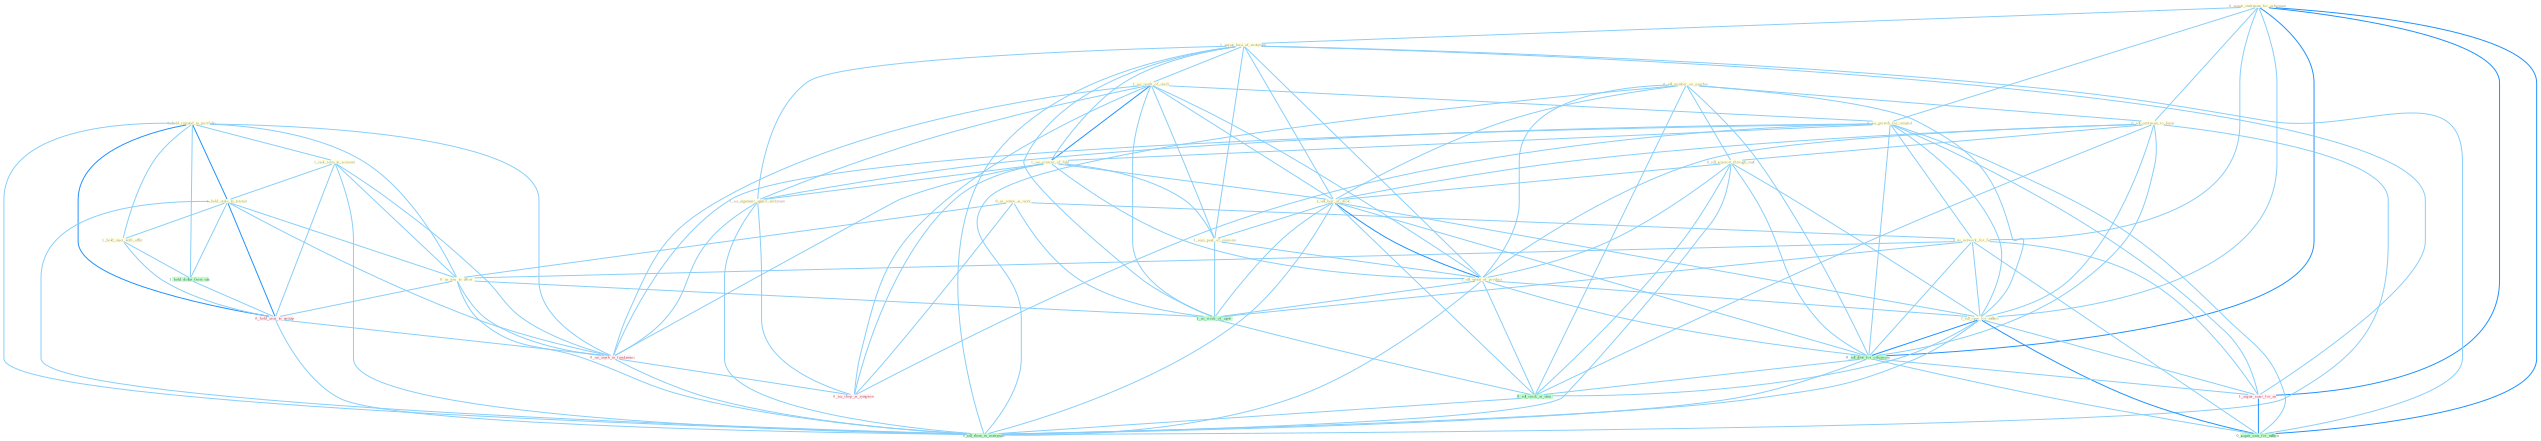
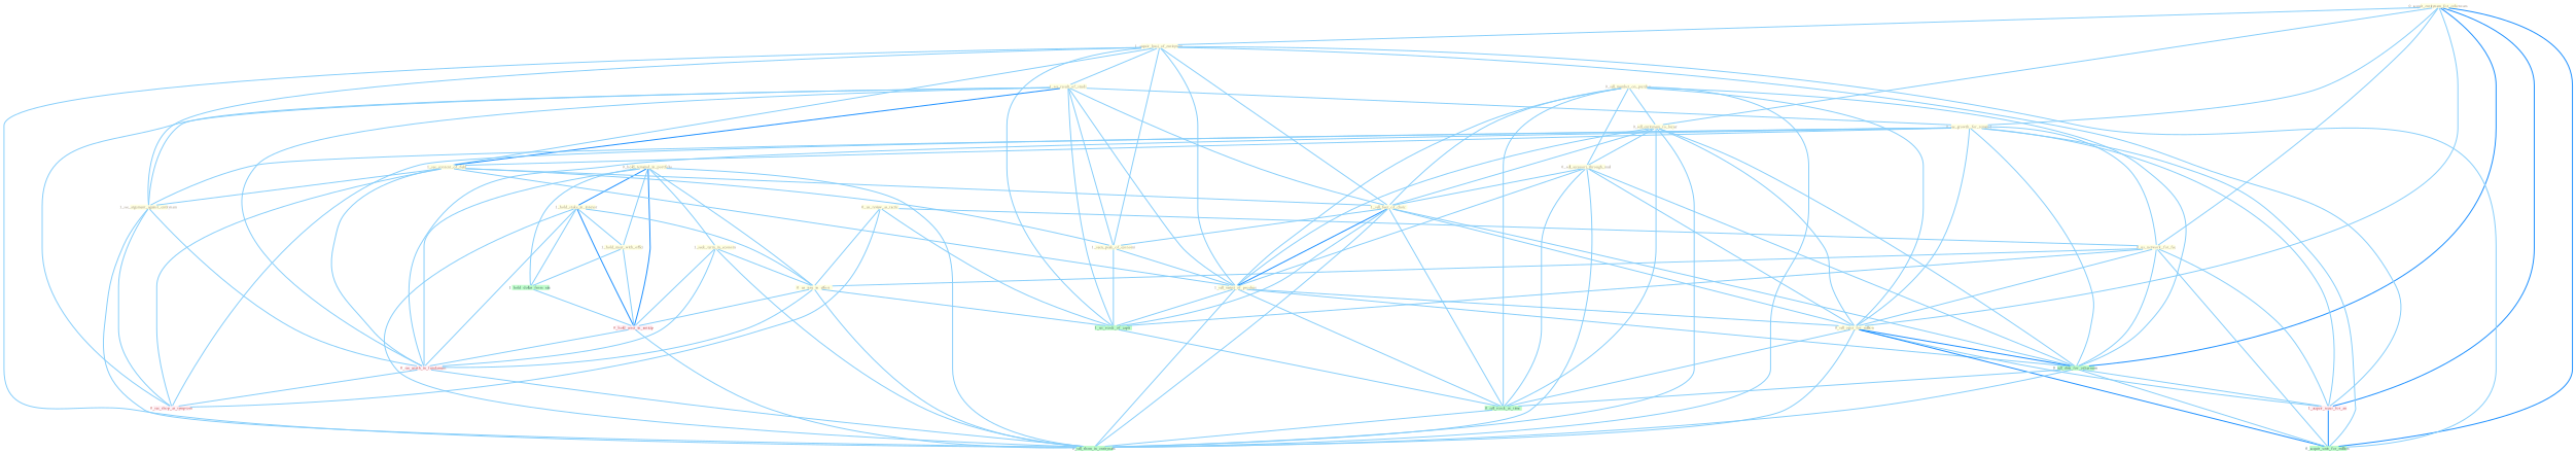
  graph {
    fontname="EB Garamond"
    node [color="#ffffe0" fixedsize=true fontcolor="#8b7d6b" fontname="EB Garamond" fontsize=4 shape=polygon style=filled]
    edge [color="#87cefa" fontname="EB Garamond" w=1]
    "0_hold_remaind_in_portfolio " [height=.06 width=.5]
    "0_acquir_entitynam_for_othernum " [height=.06 width=.5]
    "1_acquir_busi_of_entitynam " [height=.06 width=.5]
    "1_seek_term_in_economi " [height=.06 width=.5]
    "1_see_result_of_studi " [height=.06 width=.5]
    "0_us_review_as_tactic " [height=.06 width=.5]
    "1_hold_stake_in_interest " [height=.06 width=.5]
    "1_hold_meet_with_offici " [height=.06 width=.5]
    "0_see_growth_for_remaind " [height=.06 width=.5]
    "0_us_network_for_fee " [height=.06 width=.5]
    "0_sell_member_on_purchas " [height=.06 width=.5]
    "0_us_issu_in_effort " [height=.06 width=.5]
    "0_sell_entitynam_to_buyer " [height=.06 width=.5]
    "1_see_content_of_field " [height=.06 width=.5]
    "1_see_argument_against_entitynam " [height=.06 width=.5]
    "0_sell_accessori_through_mail " [height=.06 width=.5]
    "1_sell_beer_of_choic " [height=.06 width=.5]
    n18 [height=.06 label="1_seen_peak_of_economi" width=.5]
    "1_sell_varieti_of_product " [height=.06 width=.5]
    "0_sell_oper_for_million " [height=.06 width=.5]
    "1_acquir_secur_for_an " [color="#fff0f5" fontcolor="#b22222" height=.06 width=.5]
    "0_hold_asset_in_anticip " [color="#fff0f5" fontcolor="#b22222" height=.06 width=.5]
    "0_see_anyth_in_fundament " [color="#fff0f5" fontcolor="#b22222" height=.06 width=.5]
    "0_see_shop_as_symptom " [color="#fff0f5" fontcolor="#b22222" height=.06 width=.5]
    "1_hold_dollar_from_sale " [color="#BDFCC9" fontcolor="#2f4f4f" height=.06 width=.5]
    "0_sell_them_in_entitynam " [color="#BDFCC9" fontcolor="#2f4f4f" height=.06 width=.5]
    "0_sell_divis_for_othernum " [color="#BDFCC9" fontcolor="#2f4f4f" height=.06 width=.5]
    "0_acquir_unit_for_million " [color="#BDFCC9" fontcolor="#2f4f4f" height=.06 width=.5]
    "1_us_stock_of_capit " [color="#BDFCC9" fontcolor="#2f4f4f" height=.06 width=.5]
    "0_sell_stock_at_time " [color="#BDFCC9" fontcolor="#2f4f4f" height=.06 width=.5]
    subgraph sub_1 {
      "0_hold_remaind_in_portfolio "
      "0_acquir_entitynam_for_othernum "
      "1_acquir_busi_of_entitynam "
      "1_seek_term_in_economi "
      "1_see_result_of_studi "
      "0_us_review_as_tactic "
      "1_hold_stake_in_interest "
      "1_hold_meet_with_offici "
      "0_see_growth_for_remaind "
      "0_us_network_for_fee "
      "0_sell_member_on_purchas "
      "0_us_issu_in_effort "
      "0_sell_entitynam_to_buyer "
      "1_see_content_of_field "
      "1_see_argument_against_entitynam "
      "0_sell_accessori_through_mail "
      "1_sell_beer_of_choic "
      n18
      "1_sell_varieti_of_product "
      "0_sell_oper_for_million "
    }
    subgraph sub_2 {
      "1_acquir_secur_for_an "
      "0_hold_asset_in_anticip "
      "0_see_anyth_in_fundament "
      "0_see_shop_as_symptom "
    }
    "0_hold_remaind_in_portfolio " -- "1_seek_term_in_economi "
    "0_hold_remaind_in_portfolio " -- "1_hold_stake_in_interest " [color="#1e90ff" w=2]
    "0_hold_remaind_in_portfolio " -- "1_hold_meet_with_offici "
    "0_hold_remaind_in_portfolio " -- "0_us_issu_in_effort "
    "0_hold_remaind_in_portfolio " -- "0_hold_asset_in_anticip " [color="#1e90ff" w=2]
    "0_hold_remaind_in_portfolio " -- "0_see_anyth_in_fundament "
    "0_hold_remaind_in_portfolio " -- "1_hold_dollar_from_sale "
    "0_hold_remaind_in_portfolio " -- "0_sell_them_in_entitynam "
    "0_acquir_entitynam_for_othernum " -- "1_acquir_busi_of_entitynam "
    "0_acquir_entitynam_for_othernum " -- "0_see_growth_for_remaind "
    "0_acquir_entitynam_for_othernum " -- "0_us_network_for_fee "
    "0_acquir_entitynam_for_othernum " -- "0_sell_entitynam_to_buyer "
    "0_acquir_entitynam_for_othernum " -- "0_sell_oper_for_million "
    "0_acquir_entitynam_for_othernum " -- "1_acquir_secur_for_an " [color="#1e90ff" w=2]
    "0_acquir_entitynam_for_othernum " -- "0_sell_divis_for_othernum " [color="#1e90ff" w=2]
    "0_acquir_entitynam_for_othernum " -- "0_acquir_unit_for_million " [color="#1e90ff" w=2]
    "1_acquir_busi_of_entitynam " -- "1_see_result_of_studi "
    "1_acquir_busi_of_entitynam " -- "1_see_content_of_field "
    "1_acquir_busi_of_entitynam " -- "1_see_argument_against_entitynam "
    "1_acquir_busi_of_entitynam " -- "1_sell_beer_of_choic "
    "1_acquir_busi_of_entitynam " -- n18
    "1_acquir_busi_of_entitynam " -- "1_sell_varieti_of_product "
    "1_acquir_busi_of_entitynam " -- "1_acquir_secur_for_an "
    "1_acquir_busi_of_entitynam " -- "0_sell_them_in_entitynam "
    "1_acquir_busi_of_entitynam " -- "0_acquir_unit_for_million "
    "1_acquir_busi_of_entitynam " -- "1_us_stock_of_capit "
-   "1_seek_term_in_economi " -- "1_hold_stake_in_interest "
    "1_seek_term_in_economi " -- "0_us_issu_in_effort "
    "1_seek_term_in_economi " -- "0_hold_asset_in_anticip "
    "1_seek_term_in_economi " -- "0_see_anyth_in_fundament "
    "1_seek_term_in_economi " -- "0_sell_them_in_entitynam "
    "1_see_result_of_studi " -- "0_see_growth_for_remaind "
    "1_see_result_of_studi " -- "1_see_content_of_field " [color="#1e90ff" w=2]
    "1_see_result_of_studi " -- "1_see_argument_against_entitynam "
    "1_see_result_of_studi " -- "1_sell_beer_of_choic "
    "1_see_result_of_studi " -- n18
    "1_see_result_of_studi " -- "1_sell_varieti_of_product "
    "1_see_result_of_studi " -- "0_see_anyth_in_fundament "
    "1_see_result_of_studi " -- "0_see_shop_as_symptom "
    "1_see_result_of_studi " -- "1_us_stock_of_capit "
    "0_us_review_as_tactic " -- "0_us_network_for_fee "
    "0_us_review_as_tactic " -- "0_us_issu_in_effort "
    "0_us_review_as_tactic " -- "0_see_shop_as_symptom "
    "0_us_review_as_tactic " -- "1_us_stock_of_capit "
    "1_hold_stake_in_interest " -- "1_hold_meet_with_offici "
    "1_hold_stake_in_interest " -- "0_us_issu_in_effort "
    "1_hold_stake_in_interest " -- "0_hold_asset_in_anticip " [color="#1e90ff" w=2]
    "1_hold_stake_in_interest " -- "0_see_anyth_in_fundament "
    "1_hold_stake_in_interest " -- "1_hold_dollar_from_sale "
    "1_hold_stake_in_interest " -- "0_sell_them_in_entitynam "
    "1_hold_meet_with_offici " -- "0_hold_asset_in_anticip "
    "1_hold_meet_with_offici " -- "1_hold_dollar_from_sale "
    "0_see_growth_for_remaind " -- "0_us_network_for_fee "
    "0_see_growth_for_remaind " -- "1_see_content_of_field "
    "0_see_growth_for_remaind " -- "1_see_argument_against_entitynam "
    "0_see_growth_for_remaind " -- "0_sell_oper_for_million "
    "0_see_growth_for_remaind " -- "1_acquir_secur_for_an "
    "0_see_growth_for_remaind " -- "0_see_anyth_in_fundament "
    "0_see_growth_for_remaind " -- "0_see_shop_as_symptom "
    "0_see_growth_for_remaind " -- "0_sell_divis_for_othernum "
    "0_see_growth_for_remaind " -- "0_acquir_unit_for_million "
    "0_us_network_for_fee " -- "0_us_issu_in_effort "
    "0_us_network_for_fee " -- "0_sell_oper_for_million "
    "0_us_network_for_fee " -- "1_acquir_secur_for_an "
    "0_us_network_for_fee " -- "0_sell_divis_for_othernum "
    "0_us_network_for_fee " -- "0_acquir_unit_for_million "
    "0_us_network_for_fee " -- "1_us_stock_of_capit "
    "0_sell_member_on_purchas " -- "0_sell_entitynam_to_buyer "
    "0_sell_member_on_purchas " -- "0_sell_accessori_through_mail "
    "0_sell_member_on_purchas " -- "1_sell_beer_of_choic "
    "0_sell_member_on_purchas " -- "1_sell_varieti_of_product "
    "0_sell_member_on_purchas " -- "0_sell_oper_for_million "
    "0_sell_member_on_purchas " -- "0_sell_them_in_entitynam "
    "0_sell_member_on_purchas " -- "0_sell_divis_for_othernum "
    "0_sell_member_on_purchas " -- "0_sell_stock_at_time "
    "0_us_issu_in_effort " -- "0_hold_asset_in_anticip "
    "0_us_issu_in_effort " -- "0_see_anyth_in_fundament "
    "0_us_issu_in_effort " -- "0_sell_them_in_entitynam "
    "0_us_issu_in_effort " -- "1_us_stock_of_capit "
    "0_sell_entitynam_to_buyer " -- "0_sell_accessori_through_mail "
    "0_sell_entitynam_to_buyer " -- "1_sell_beer_of_choic "
    "0_sell_entitynam_to_buyer " -- "1_sell_varieti_of_product "
    "0_sell_entitynam_to_buyer " -- "0_sell_oper_for_million "
    "0_sell_entitynam_to_buyer " -- "0_sell_them_in_entitynam "
    "0_sell_entitynam_to_buyer " -- "0_sell_divis_for_othernum "
    "0_sell_entitynam_to_buyer " -- "0_sell_stock_at_time "
    "1_see_content_of_field " -- "1_see_argument_against_entitynam "
    "1_see_content_of_field " -- "1_sell_beer_of_choic "
    "1_see_content_of_field " -- n18
    "1_see_content_of_field " -- "1_sell_varieti_of_product "
    "1_see_content_of_field " -- "0_see_anyth_in_fundament "
    "1_see_content_of_field " -- "0_see_shop_as_symptom "
    "1_see_argument_against_entitynam " -- "0_see_anyth_in_fundament "
    "1_see_argument_against_entitynam " -- "0_see_shop_as_symptom "
    "1_see_argument_against_entitynam " -- "0_sell_them_in_entitynam "
    "0_sell_accessori_through_mail " -- "1_sell_beer_of_choic "
    "0_sell_accessori_through_mail " -- "1_sell_varieti_of_product "
    "0_sell_accessori_through_mail " -- "0_sell_oper_for_million "
    "0_sell_accessori_through_mail " -- "0_sell_them_in_entitynam "
    "0_sell_accessori_through_mail " -- "0_sell_divis_for_othernum "
    "0_sell_accessori_through_mail " -- "0_sell_stock_at_time "
    "1_sell_beer_of_choic " -- n18
    "1_sell_beer_of_choic " -- "1_sell_varieti_of_product " [color="#1e90ff" w=2]
    "1_sell_beer_of_choic " -- "0_sell_oper_for_million "
    "1_sell_beer_of_choic " -- "0_sell_them_in_entitynam "
    "1_sell_beer_of_choic " -- "0_sell_divis_for_othernum "
    "1_sell_beer_of_choic " -- "1_us_stock_of_capit "
    "1_sell_beer_of_choic " -- "0_sell_stock_at_time "
    n18 -- "1_sell_varieti_of_product "
    n18 -- "1_us_stock_of_capit "
    "1_sell_varieti_of_product " -- "0_sell_oper_for_million "
    "1_sell_varieti_of_product " -- "0_sell_them_in_entitynam "
    "1_sell_varieti_of_product " -- "0_sell_divis_for_othernum "
    "1_sell_varieti_of_product " -- "1_us_stock_of_capit "
    "1_sell_varieti_of_product " -- "0_sell_stock_at_time "
    "0_sell_oper_for_million " -- "1_acquir_secur_for_an "
    "0_sell_oper_for_million " -- "0_sell_them_in_entitynam "
    "0_sell_oper_for_million " -- "0_sell_divis_for_othernum " [color="#1e90ff" w=2]
    "0_sell_oper_for_million " -- "0_acquir_unit_for_million " [color="#1e90ff" w=2]
    "0_sell_oper_for_million " -- "0_sell_stock_at_time "
    "1_acquir_secur_for_an " -- "0_acquir_unit_for_million " [color="#1e90ff" w=2]
    "0_hold_asset_in_anticip " -- "0_see_anyth_in_fundament "
    "0_hold_asset_in_anticip " -- "0_sell_them_in_entitynam "
    "0_see_anyth_in_fundament " -- "0_see_shop_as_symptom "
    "0_see_anyth_in_fundament " -- "0_sell_them_in_entitynam "
    "1_hold_dollar_from_sale " -- "0_hold_asset_in_anticip "
    "0_sell_divis_for_othernum " -- "1_acquir_secur_for_an "
    "0_sell_divis_for_othernum " -- "0_sell_them_in_entitynam "
    "0_sell_divis_for_othernum " -- "0_acquir_unit_for_million "
    "0_sell_divis_for_othernum " -- "0_sell_stock_at_time "
    "1_us_stock_of_capit " -- "0_sell_stock_at_time "
    "0_sell_stock_at_time " -- "0_sell_them_in_entitynam "
  }
